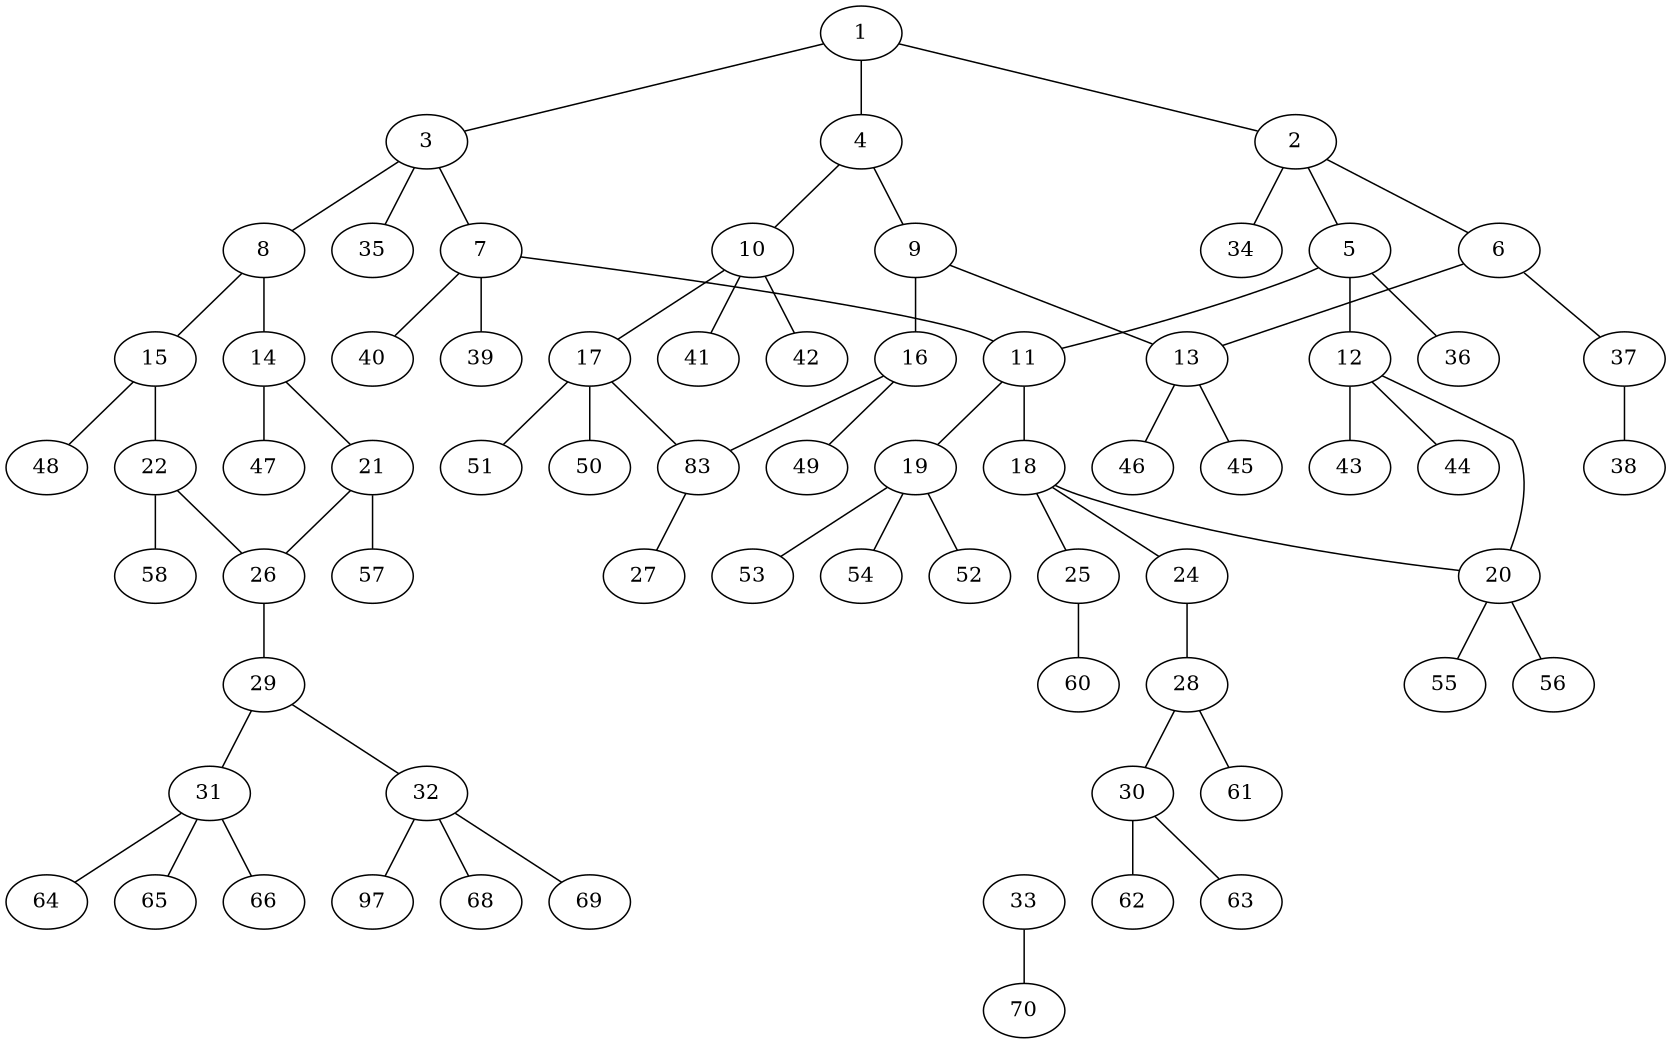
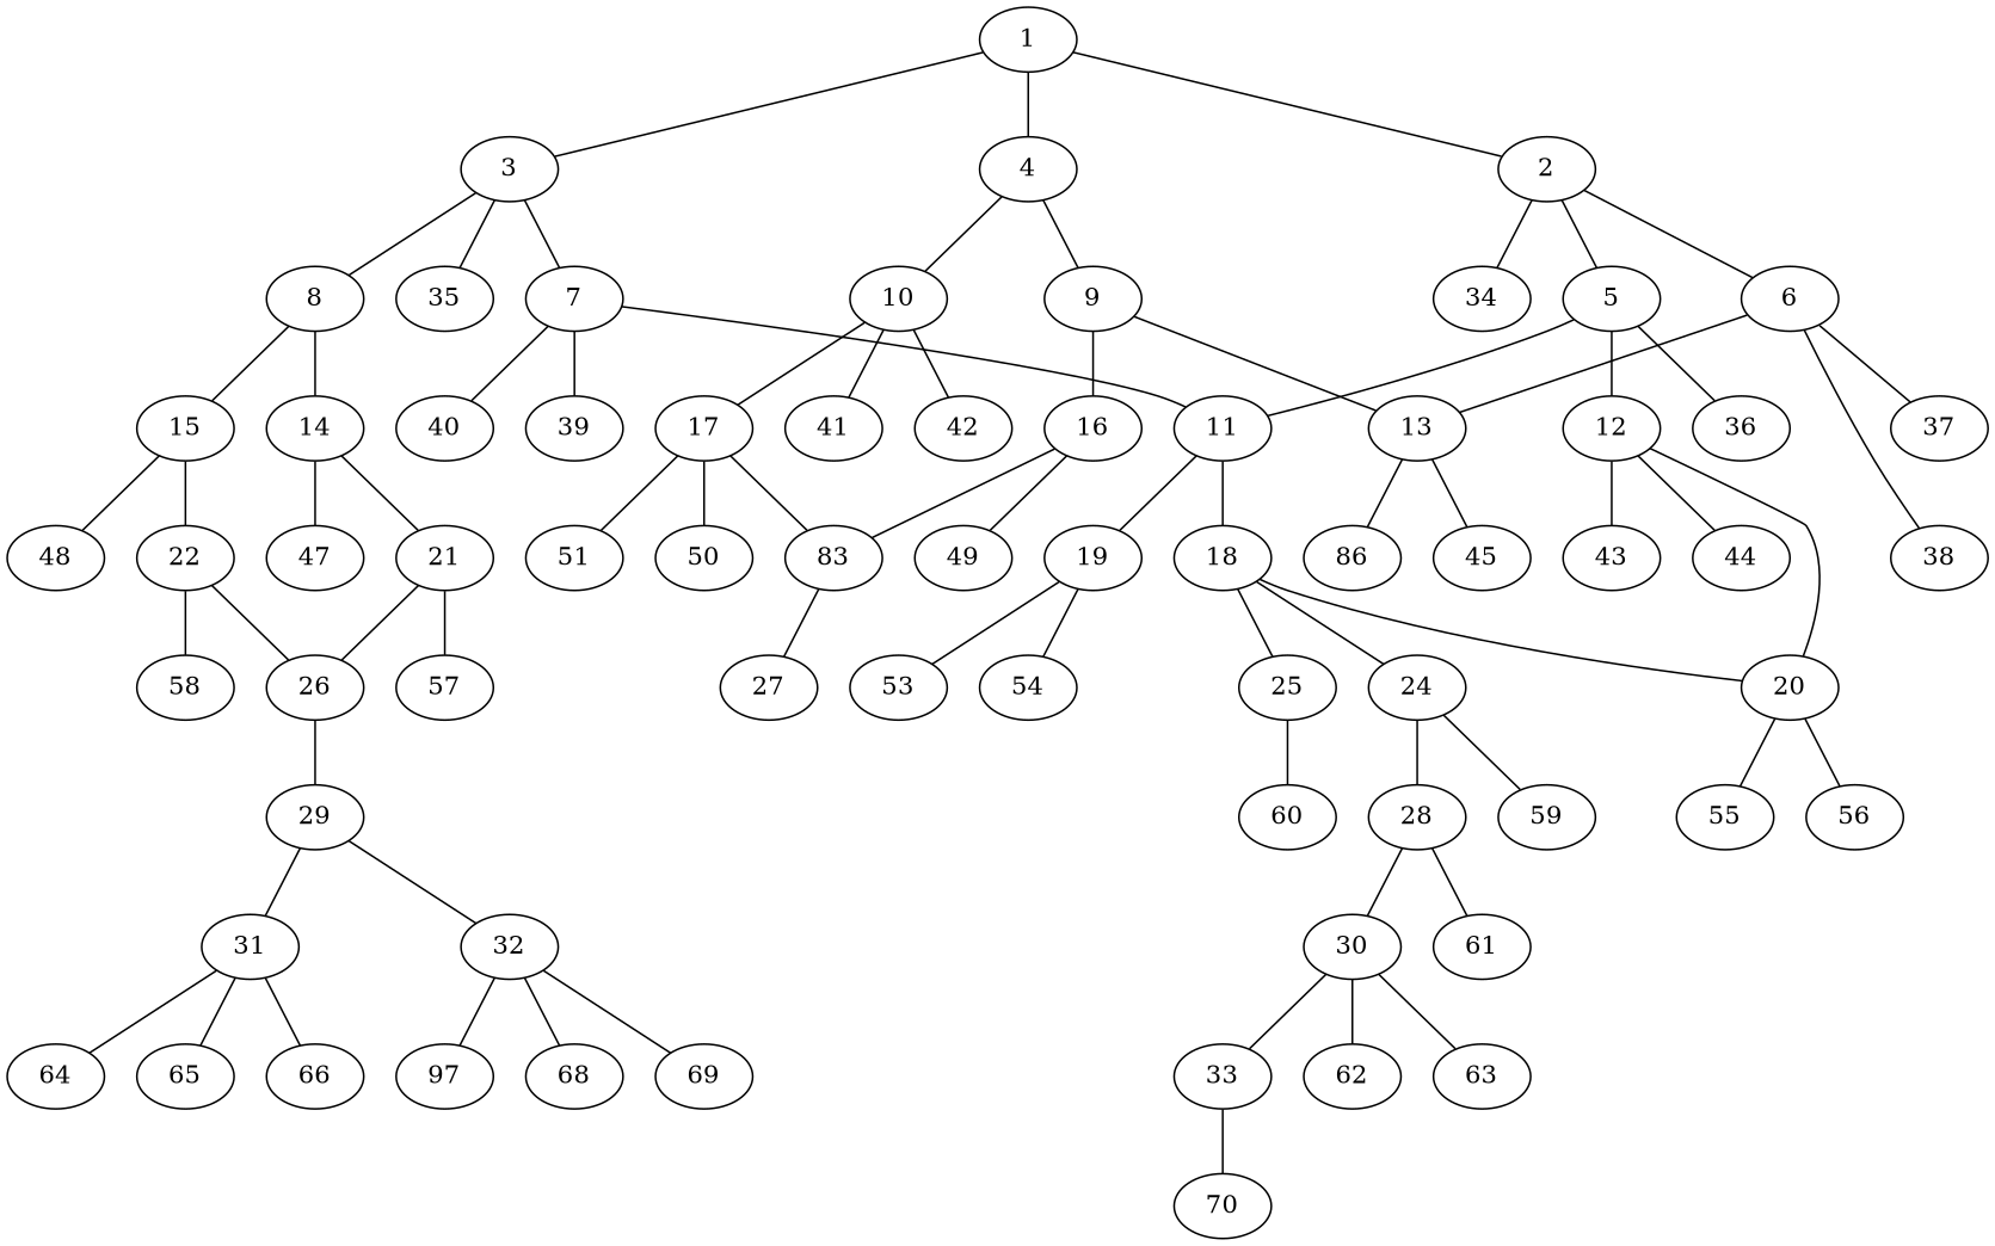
  graph {
    node [chem=H]
    edge [valence=1]
    1 [chem=C]
    2 [chem=C]
    3 [chem=C]
    4 [chem=C]
    5 [chem=C]
    6 [chem=C]
    34
    7 [chem=C]
    8 [chem=C]
    35
    9 [chem=C]
    10 [chem=C]
    11 [chem=C]
    12 [chem=C]
    36
    13 [chem=C]
    37
    38
    39
    40
    14 [chem=C]
    15 [chem=C]
    16 [chem=C]
    17 [chem=C]
    41
    42
    18 [chem=C]
    19 [chem=C]
    20 [chem=C]
    43
    44
    45
-   46
+   46 [label=86]
    21 [chem=C]
    47
    22 [chem=C]
    48
    n38 [chem=C label=83]
    49
    50
    51
    24 [chem=C]
    25 [chem=O]
-   52
    53
    54
    55
    56
    26 [chem=C]
    57
    58
    27 [chem=O]
    28 [chem=C]
+   59
    60
    29 [chem=N]
    30 [chem=C]
    61
    31 [chem=C]
    32 [chem=C]
    33 [chem=O]
    62
    63
    64
    65
    66
    n67 [label=97]
    68
    69
    70
    1 -- 2
    1 -- 3
    1 -- 4 [valence=2]
    2 -- 5
    2 -- 6
    2 -- 34
    3 -- 7
    3 -- 8
    3 -- 35
    4 -- 9
    4 -- 10
    5 -- 11
    5 -- 12
    5 -- 36
    6 -- 13
    6 -- 37
-   37 -- 38
+   6 -- 38
    7 -- 11
    7 -- 39
    7 -- 40
    8 -- 14 [valence=2]
    8 -- 15
    9 -- 13
    9 -- 16 [valence=2]
    10 -- 17
    10 -- 41
    10 -- 42
    11 -- 18
    11 -- 19
    12 -- 20
    12 -- 43
    12 -- 44
    13 -- 45
    13 -- 46
    14 -- 21
    14 -- 47
    15 -- 22 [valence=2]
    15 -- 48
    16 -- n38
    16 -- 49
    17 -- n38
    17 -- 50
    17 -- 51
    18 -- 20
    18 -- 24
    18 -- 25
-   19 -- 52
    19 -- 53
    19 -- 54
    20 -- 55
    20 -- 56
    21 -- 26 [valence=2]
    21 -- 57
    22 -- 26
    22 -- 58
    n38 -- 27 [valence=2]
    24 -- 28 [valence=2]
+   24 -- 59
    25 -- 60
    26 -- 29
    28 -- 30
    28 -- 61
    29 -- 31
    29 -- 32
+   30 -- 33
    30 -- 62
    30 -- 63
    31 -- 64
    31 -- 65
    31 -- 66
    32 -- n67
    32 -- 68
    32 -- 69
    33 -- 70
  }
